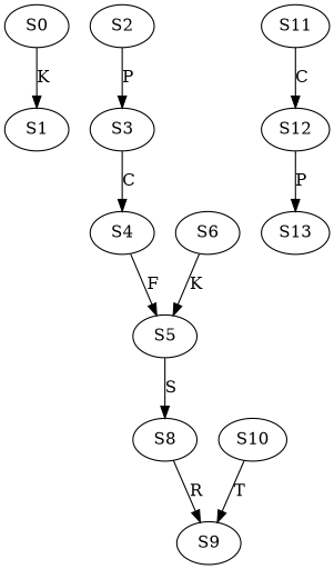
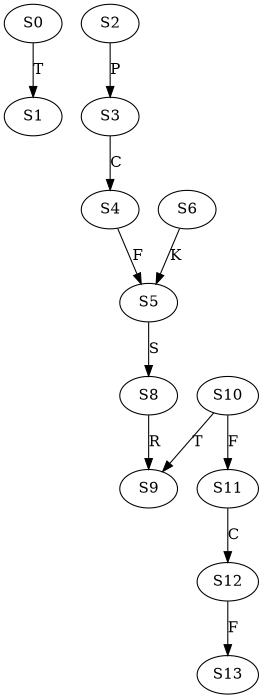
  strict digraph {
    S0
    S1
    S2
    S3
    S4
    S5
    n7 [label=S8]
    S6
    S9
    S10
    S11
    S12
    S13
-   S0 -> S1 [label=K]
+   S0 -> S1 [label=T]
    S2 -> S3 [label=P]
    S3 -> S4 [label=C]
    S4 -> S5 [label=F]
    S5 -> n7 [label=S]
    n7 -> S9 [label=R]
    S6 -> S5 [label=K]
    S10 -> S9 [label=T]
+   S10 -> S11 [label=F]
    S11 -> S12 [label=C]
-   S12 -> S13 [label=P]
+   S12 -> S13 [label=F]
  }
